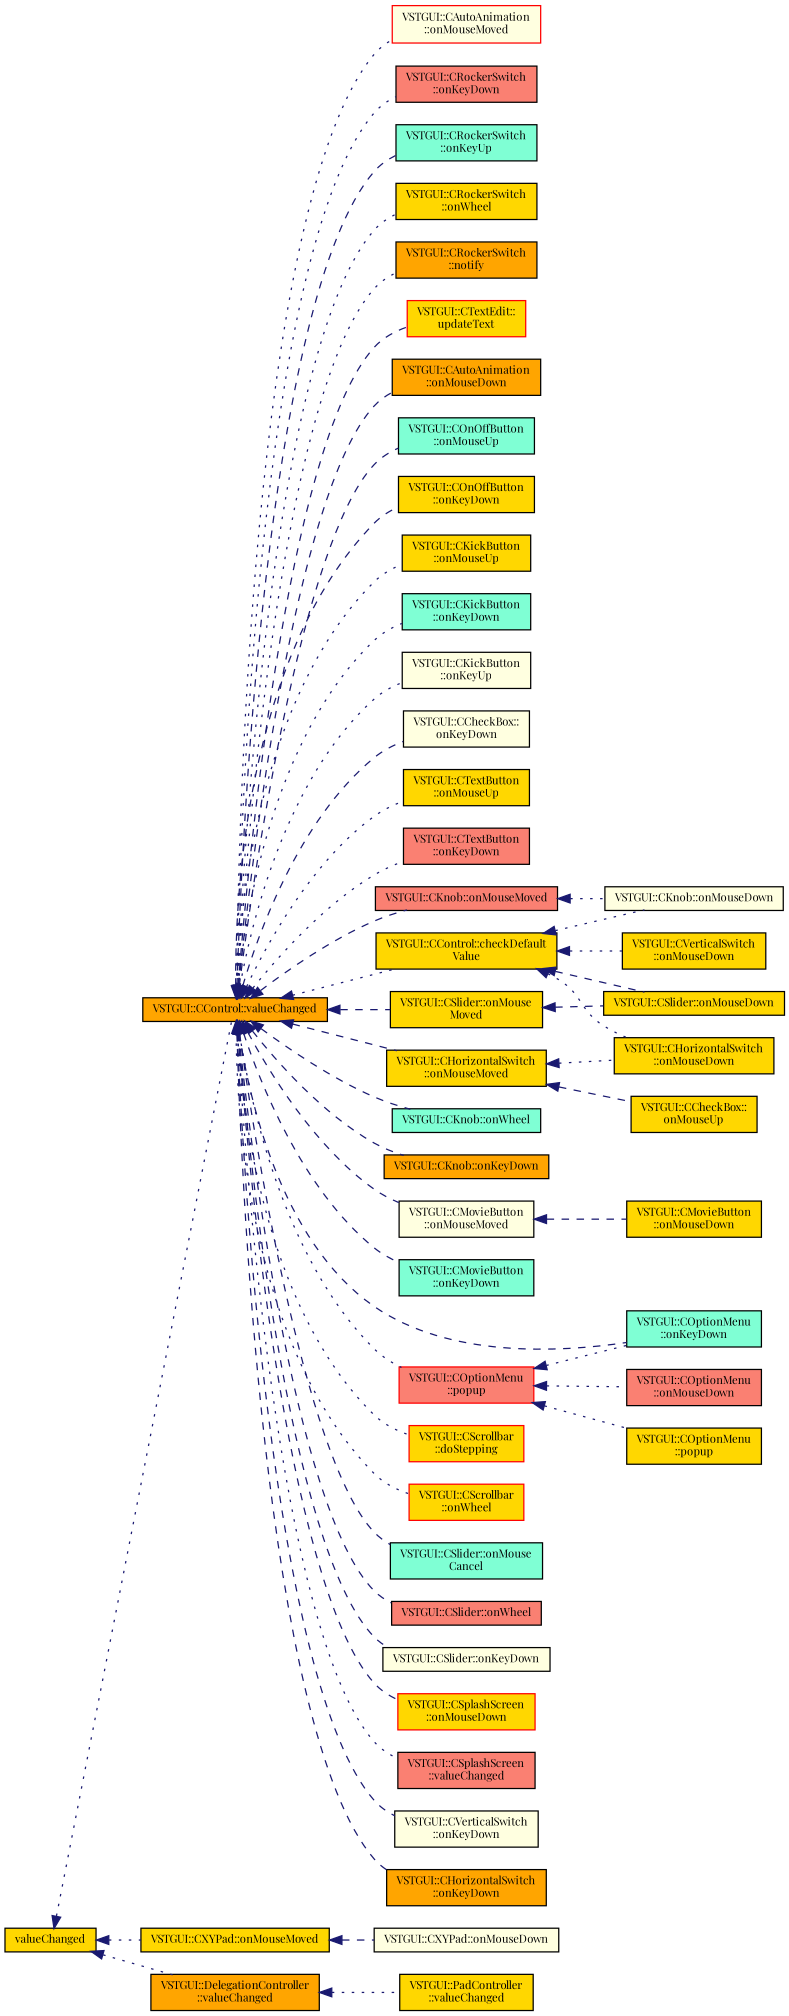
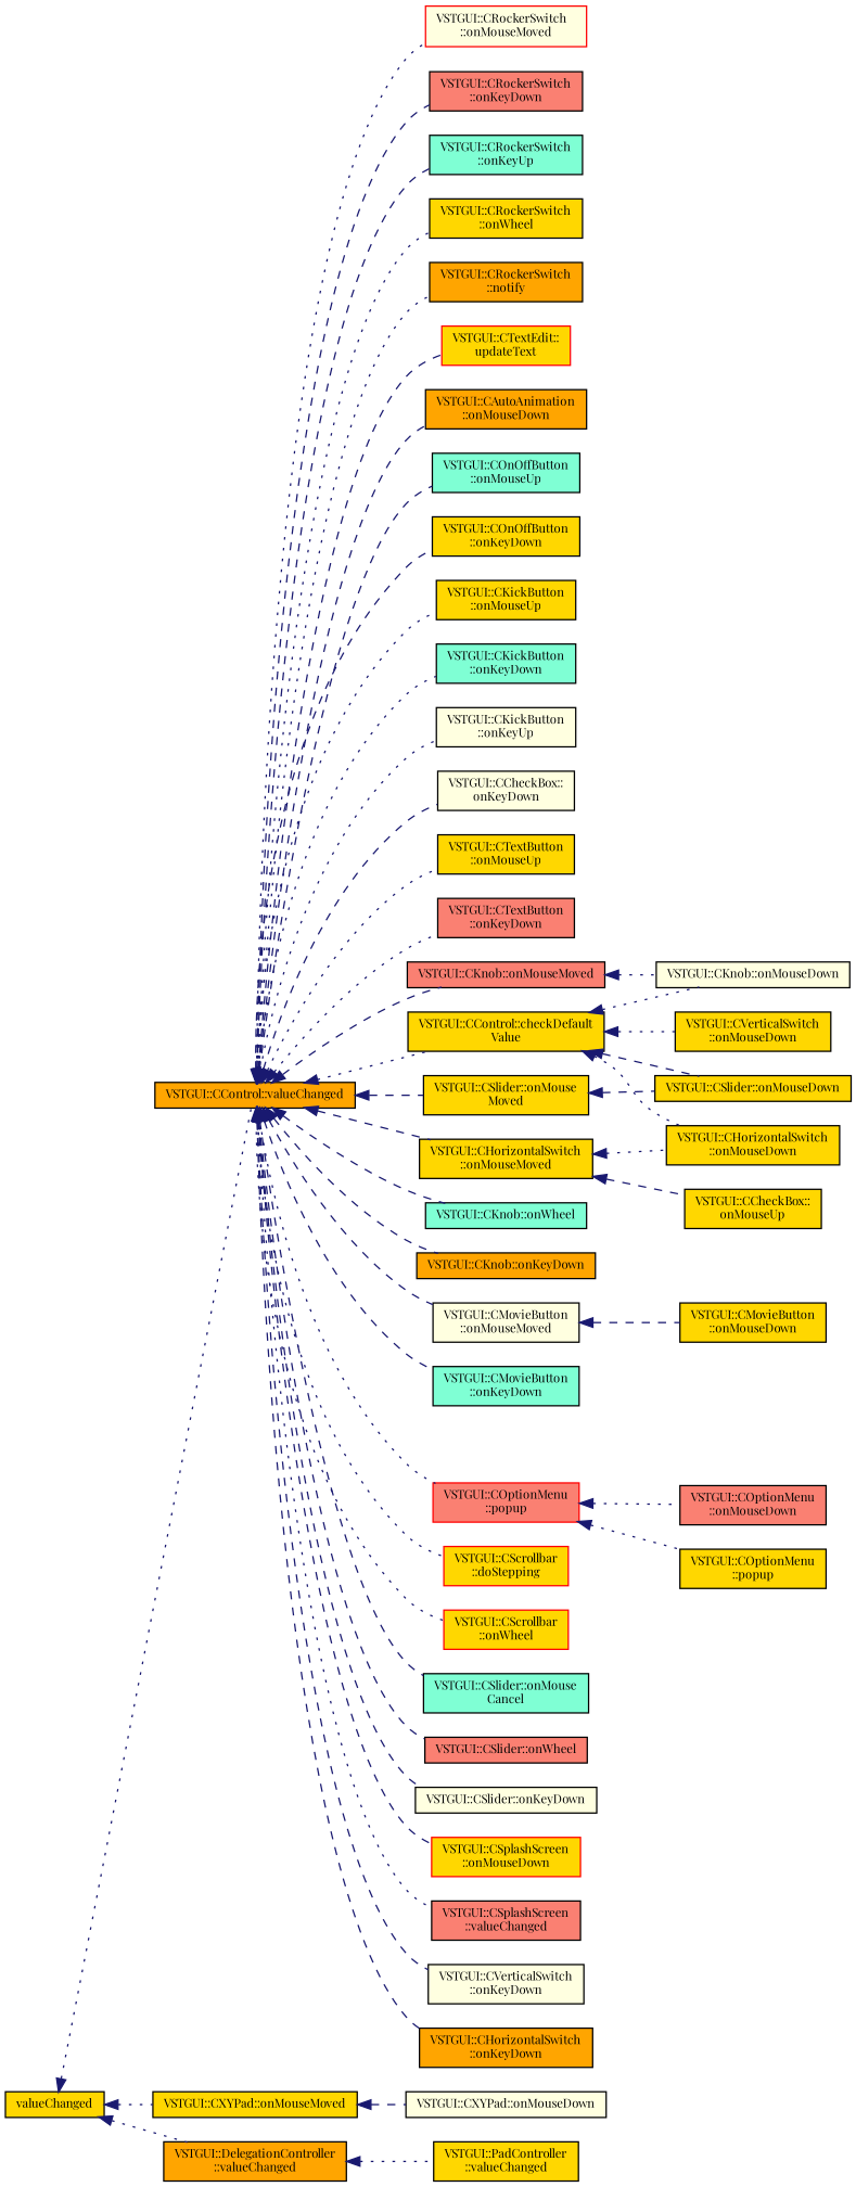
  digraph {
    fontname="Playfair Display"
    rankdir=LR
    node [color=black fillcolor=gold fontname="Playfair Display" fontsize=9 shape=record style=filled]
    edge [color=midnightblue dir=back fontname="Playfair Display" fontsize=9 labelfontname=Arial labelfontsize=9 style=dotted]
    n1 [fontcolor=black height=0.2 label=valueChanged width=0.4]
    n2 [fillcolor=orange height=0.2 label="VSTGUI::CControl::valueChanged" width=0.4]
    n3 [height=0.2 label="VSTGUI::CXYPad::onMouseMoved" width=0.4]
    n4 [fillcolor=orange height=0.2 label="VSTGUI::DelegationController\l::valueChanged" width=0.4]
    n5 [fillcolor=orange height=0.2 label="VSTGUI::CAutoAnimation\l::onMouseDown" width=0.4]
    n6 [fillcolor=aquamarine height=0.2 label="VSTGUI::COnOffButton\l::onMouseUp" width=0.4]
    n7 [height=0.2 label="VSTGUI::COnOffButton\l::onKeyDown" width=0.4]
    n8 [height=0.2 label="VSTGUI::CKickButton\l::onMouseUp" width=0.4]
    n9 [fillcolor=aquamarine height=0.2 label="VSTGUI::CKickButton\l::onKeyDown" width=0.4]
    n10 [fillcolor=lightyellow height=0.2 label="VSTGUI::CKickButton\l::onKeyUp" width=0.4]
    n11 [fillcolor=lightyellow height=0.2 label="VSTGUI::CCheckBox::\lonKeyDown" width=0.4]
    n12 [height=0.2 label="VSTGUI::CTextButton\l::onMouseUp" width=0.4]
    n13 [fillcolor=salmon height=0.2 label="VSTGUI::CTextButton\l::onKeyDown" width=0.4]
    n14 [height=0.2 label="VSTGUI::CControl::checkDefault\lValue" width=0.4]
    n15 [fillcolor=salmon height=0.2 label="VSTGUI::CKnob::onMouseMoved" width=0.4]
    n16 [fillcolor=aquamarine height=0.2 label="VSTGUI::CKnob::onWheel" width=0.4]
    n17 [fillcolor=orange height=0.2 label="VSTGUI::CKnob::onKeyDown" width=0.4]
    n18 [fillcolor=lightyellow height=0.2 label="VSTGUI::CMovieButton\l::onMouseMoved" width=0.4]
    n19 [fillcolor=aquamarine height=0.2 label="VSTGUI::CMovieButton\l::onKeyDown" width=0.4]
-   n20 [fillcolor=aquamarine height=0.2 label="VSTGUI::COptionMenu\l::onKeyDown" width=0.4]
    n21 [color=red fillcolor=salmon height=0.2 label="VSTGUI::COptionMenu\l::popup" width=0.4]
    n22 [color=red height=0.2 label="VSTGUI::CScrollbar\l::doStepping" width=0.4]
    n23 [color=red height=0.2 label="VSTGUI::CScrollbar\l::onWheel" width=0.4]
    n24 [fillcolor=aquamarine height=0.2 label="VSTGUI::CSlider::onMouse\lCancel" width=0.4]
    n25 [height=0.2 label="VSTGUI::CSlider::onMouse\lMoved" width=0.4]
    n26 [fillcolor=salmon height=0.2 label="VSTGUI::CSlider::onWheel" width=0.4]
    n27 [fillcolor=lightyellow height=0.2 label="VSTGUI::CSlider::onKeyDown" width=0.4]
    n28 [color=red height=0.2 label="VSTGUI::CSplashScreen\l::onMouseDown" width=0.4]
    n29 [fillcolor=salmon height=0.2 label="VSTGUI::CSplashScreen\l::valueChanged" width=0.4]
    n30 [fillcolor=lightyellow height=0.2 label="VSTGUI::CVerticalSwitch\l::onKeyDown" width=0.4]
    n31 [height=0.2 label="VSTGUI::CHorizontalSwitch\l::onMouseMoved" width=0.4]
    n32 [fillcolor=orange height=0.2 label="VSTGUI::CHorizontalSwitch\l::onKeyDown" width=0.4]
-   n33 [color=red fillcolor=lightyellow height=0.2 label="VSTGUI::CAutoAnimation\l::onMouseMoved" width=0.4]
+   n33 [color=red fillcolor=lightyellow height=0.2 label="VSTGUI::CRockerSwitch\l::onMouseMoved" width=0.4]
    n34 [fillcolor=salmon height=0.2 label="VSTGUI::CRockerSwitch\l::onKeyDown" width=0.4]
    n35 [fillcolor=aquamarine height=0.2 label="VSTGUI::CRockerSwitch\l::onKeyUp" width=0.4]
    n36 [height=0.2 label="VSTGUI::CRockerSwitch\l::onWheel" width=0.4]
    n37 [fillcolor=orange height=0.2 label="VSTGUI::CRockerSwitch\l::notify" width=0.4]
    n38 [color=red height=0.2 label="VSTGUI::CTextEdit::\lupdateText" width=0.4]
    n39 [fillcolor=lightyellow height=0.2 label="VSTGUI::CXYPad::onMouseDown" width=0.4]
    n40 [height=0.2 label="VSTGUI::PadController\l::valueChanged" width=0.4]
    n41 [height=0.2 label="VSTGUI::CCheckBox::\lonMouseUp" width=0.4]
    n42 [fillcolor=lightyellow height=0.2 label="VSTGUI::CKnob::onMouseDown" width=0.4]
    n43 [height=0.2 label="VSTGUI::CSlider::onMouseDown" width=0.4]
    n44 [height=0.2 label="VSTGUI::CVerticalSwitch\l::onMouseDown" width=0.4]
    n45 [height=0.2 label="VSTGUI::CHorizontalSwitch\l::onMouseDown" width=0.4]
    n46 [height=0.2 label="VSTGUI::CMovieButton\l::onMouseDown" width=0.4]
    n47 [height=0.2 label="VSTGUI::COptionMenu\l::popup" width=0.4]
    n48 [fillcolor=salmon height=0.2 label="VSTGUI::COptionMenu\l::onMouseDown" width=0.4]
    n1 -> n2
    n1 -> n3
    n1 -> n4
    n2 -> n5 [style=dashed]
    n2 -> n6 [style=dashed]
    n2 -> n7 [style=dashed]
    n2 -> n8
    n2 -> n9
    n2 -> n10
    n2 -> n11 [style=dashed]
    n2 -> n12
    n2 -> n13
    n2 -> n14
    n2 -> n15 [style=dashed]
    n2 -> n16 [style=dashed]
    n2 -> n17 [style=dashed]
    n2 -> n18 [style=dashed]
    n2 -> n19 [style=dashed]
-   n2 -> n20 [style=dashed]
    n2 -> n21
    n2 -> n22
    n2 -> n23
    n2 -> n24 [style=dashed]
    n2 -> n25 [style=dashed]
    n2 -> n26 [style=dashed]
    n2 -> n27 [style=dashed]
    n2 -> n28 [style=dashed]
    n2 -> n29
    n2 -> n30 [style=dashed]
    n2 -> n31 [style=dashed]
    n2 -> n32 [style=dashed]
    n2 -> n33
-   n2 -> n34
+   n2 -> n34 [style=dashed]
    n2 -> n35 [style=dashed]
    n2 -> n36
    n2 -> n37
    n2 -> n38 [style=dashed]
    n3 -> n39 [style=dashed]
    n4 -> n40
    n14 -> n42
    n14 -> n43 [style=dashed]
    n14 -> n44
    n14 -> n45
    n15 -> n42
    n18 -> n46 [style=dashed]
-   n21 -> n20
    n21 -> n47
    n21 -> n48
    n25 -> n43 [style=dashed]
    n31 -> n41 [style=dashed]
    n31 -> n45
  }
